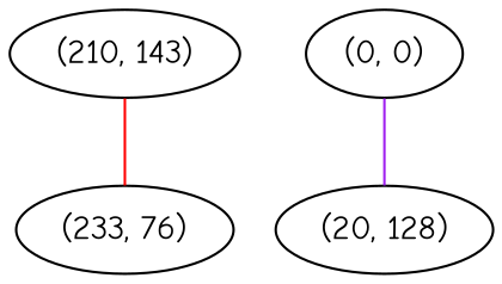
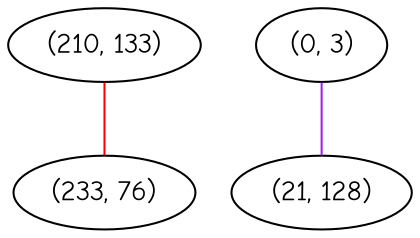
  graph {
    fontname="Comic Neue"
    node [fontname="Comic Neue"]
    edge [fontname="Comic Neue"]
-   "(210, 133)" [label="(210, 143)"]
+   "(210, 133)"
    "(233, 76)"
-   "(0, 0)"
-   "(20, 128)"
+   "(0, 0)" [label="(0, 3)"]
+   "(20, 128)" [label="(21, 128)"]
    "(210, 133)" -- "(233, 76)" [color=red weight=1]
    "(0, 0)" -- "(20, 128)" [color=purple weight=4]
  }
